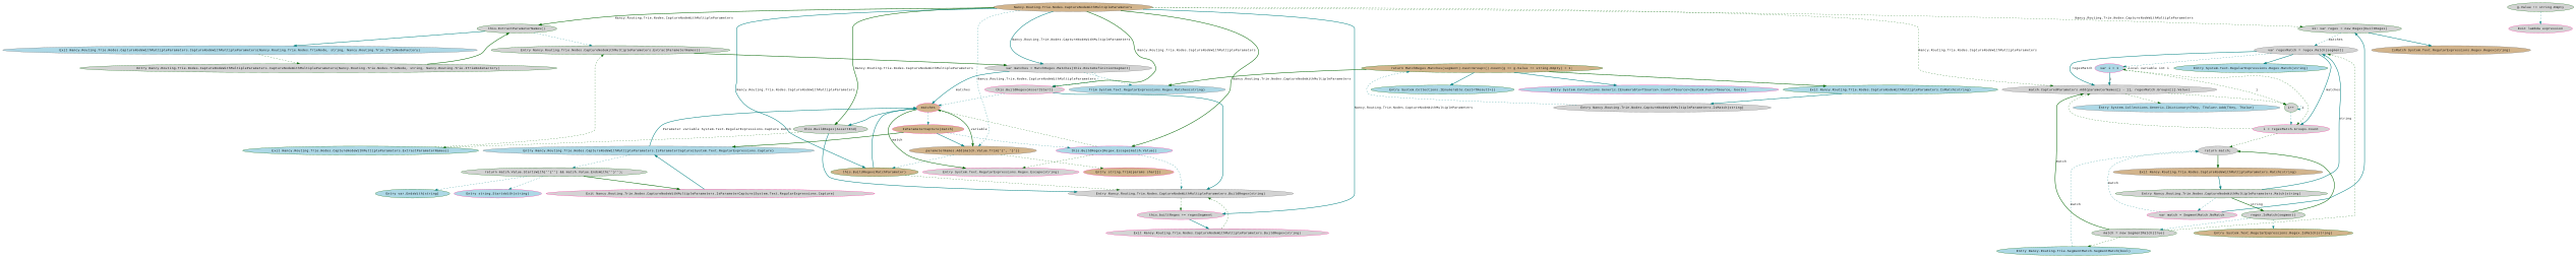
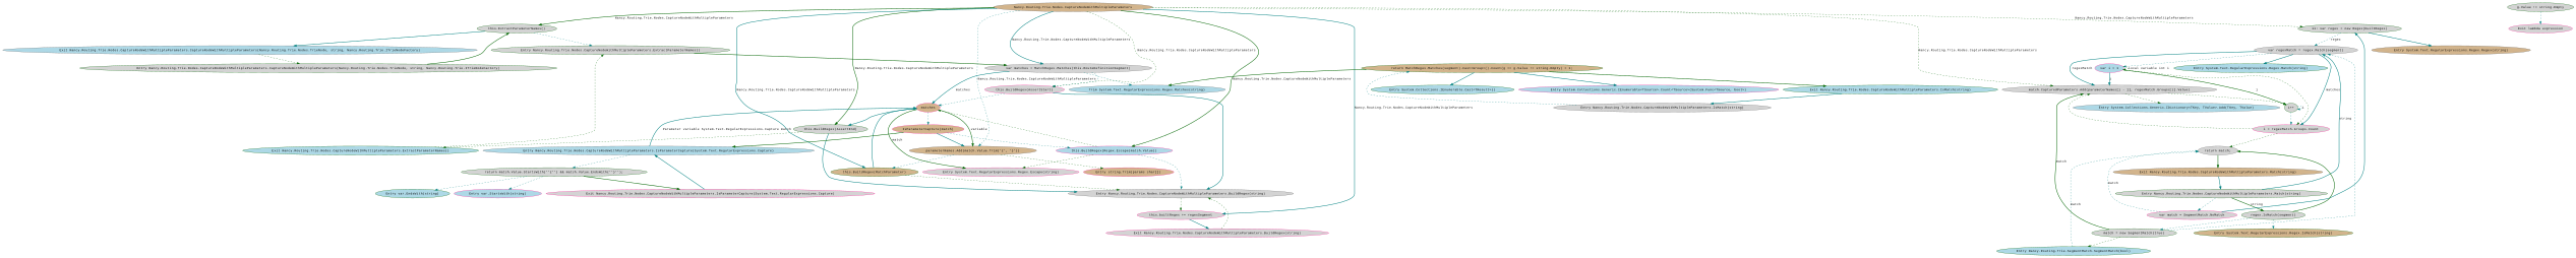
  digraph {
    fontname="Liberation Mono"
    node [color=darkgreen fillcolor=lightgrey fontname="Liberation Mono" style=filled cluster="Nancy.Routing.Trie.Nodes.CaptureNodeWithMultipleParameters.Match(string)" span="0-0"]
    edge [color=teal fontname="Liberation Mono" style=dashed]
    n1 [color=gray40 fillcolor=tan label="Nancy.Routing.Trie.Nodes.CaptureNodeWithMultipleParameters" cluster="" span=""]
    n2 [cluster="Nancy.Routing.Trie.Nodes.CaptureNodeWithMultipleParameters.CaptureNodeWithMultipleParameters(Nancy.Routing.Trie.Nodes.TrieNode, string, Nancy.Routing.Trie.ITrieNodeFactory)" label="this.ExtractParameterNames()" span="34-34"]
    n3 [community=0 label="11: var regex = new Regex(builtRegex)" span="68-68"]
    n4 [color=gray40 label="match.CapturedParameters.Add(parameterNames[i - 1], regexMatch.Groups[i].Value)" span="76-76"]
    n5 [cluster="Nancy.Routing.Trie.Nodes.CaptureNodeWithMultipleParameters.ExtractParameterNames()" color=gray40 label="var matches = MatchRegex.Matches(this.RouteDefinitionSegment)" span="87-87"]
    n6 [cluster="Nancy.Routing.Trie.Nodes.CaptureNodeWithMultipleParameters.ExtractParameterNames()" color=deeppink label="this.BuildRegex(AssertStart)" span="88-88"]
    n7 [cluster="Nancy.Routing.Trie.Nodes.CaptureNodeWithMultipleParameters.ExtractParameterNames()" label="this.BuildRegex(AssertEnd)" span="101-101"]
    n8 [cluster="Nancy.Routing.Trie.Nodes.CaptureNodeWithMultipleParameters.ExtractParameterNames()" color=gray40 fillcolor=tan label="parameterNames.Add(match.Value.Trim('{', '}'))" span="93-93"]
    n9 [cluster="Nancy.Routing.Trie.Nodes.CaptureNodeWithMultipleParameters.ExtractParameterNames()" color=deeppink fillcolor=lightblue label="this.BuildRegex(Regex.Escape(match.Value))" span="98-98"]
    n10 [cluster="Nancy.Routing.Trie.Nodes.CaptureNodeWithMultipleParameters.ExtractParameterNames()" fillcolor=tan label="this.BuildRegex(MatchParameter)" span="94-94"]
    n11 [cluster="Nancy.Routing.Trie.Nodes.CaptureNodeWithMultipleParameters.BuildRegex(string)" color=deeppink label="this.builtRegex += regexSegment" span="106-106"]
    n12 [cluster="Nancy.Routing.Trie.Nodes.CaptureNodeWithMultipleParameters.CaptureNodeWithMultipleParameters(Nancy.Routing.Trie.Nodes.TrieNode, string, Nancy.Routing.Trie.ITrieNodeFactory)" color=gray40 fillcolor=lightblue label="Exit Nancy.Routing.Trie.Nodes.CaptureNodeWithMultipleParameters.CaptureNodeWithMultipleParameters(Nancy.Routing.Trie.Nodes.TrieNode, string, Nancy.Routing.Trie.ITrieNodeFactory)" span="31-31"]
    n13 [cluster="Nancy.Routing.Trie.Nodes.CaptureNodeWithMultipleParameters.ExtractParameterNames()" label="Entry Nancy.Routing.Trie.Nodes.CaptureNodeWithMultipleParameters.ExtractParameterNames()" span="85-85"]
    n14 [color=gray40 label="var regexMatch = regex.Match(segment)" span="73-73"]
-   n15 [cluster="System.Text.RegularExpressions.Regex.Regex(string)" color=gray40 fillcolor=tan label="IsMatch System.Text.RegularExpressions.Regex.Regex(string)"]
+   n15 [cluster="System.Text.RegularExpressions.Regex.Regex(string)" color=gray40 fillcolor=tan label="Entry System.Text.RegularExpressions.Regex.Regex(string)"]
    n16 [label="i++" span="74-74"]
    n17 [cluster="System.Collections.Generic.IDictionary<TKey, TValue>.Add(TKey, TValue)" color=gray40 fillcolor=lightblue label="Entry System.Collections.Generic.IDictionary<TKey, TValue>.Add(TKey, TValue)"]
    n18 [cluster="System.Text.RegularExpressions.Regex.Matches(string)" color=gray40 fillcolor=lightblue label="Trim System.Text.RegularExpressions.Regex.Matches(string)"]
    n19 [cluster="Nancy.Routing.Trie.Nodes.CaptureNodeWithMultipleParameters.ExtractParameterNames()" color=deeppink fillcolor=tan label=matches span="89-89"]
    n20 [cluster="Nancy.Routing.Trie.Nodes.CaptureNodeWithMultipleParameters.BuildRegex(string)" color=gray40 label="Entry Nancy.Routing.Trie.Nodes.CaptureNodeWithMultipleParameters.BuildRegex(string)" span="104-104"]
    n21 [cluster="Nancy.Routing.Trie.Nodes.CaptureNodeWithMultipleParameters.ExtractParameterNames()" fillcolor=lightblue label="Exit Nancy.Routing.Trie.Nodes.CaptureNodeWithMultipleParameters.ExtractParameterNames()" span="85-85"]
    n22 [cluster="string.Trim(params char[])" color=deeppink fillcolor=tan label="Entry string.Trim(params char[])"]
    n23 [cluster="System.Text.RegularExpressions.Regex.Escape(string)" color=deeppink label="Entry System.Text.RegularExpressions.Regex.Escape(string)"]
    n24 [cluster="Nancy.Routing.Trie.Nodes.CaptureNodeWithMultipleParameters.BuildRegex(string)" color=deeppink label="Exit Nancy.Routing.Trie.Nodes.CaptureNodeWithMultipleParameters.BuildRegex(string)" span="104-104"]
    n25 [cluster="Nancy.Routing.Trie.Nodes.CaptureNodeWithMultipleParameters.CaptureNodeWithMultipleParameters(Nancy.Routing.Trie.Nodes.TrieNode, string, Nancy.Routing.Trie.ITrieNodeFactory)" label="Entry Nancy.Routing.Trie.Nodes.CaptureNodeWithMultipleParameters.CaptureNodeWithMultipleParameters(Nancy.Routing.Trie.Nodes.TrieNode, string, Nancy.Routing.Trie.ITrieNodeFactory)" span="31-31"]
    n26 [cluster="Nancy.Routing.Trie.Nodes.CaptureNodeWithMultipleParameters.IsMatch(string)" color=gray40 label="Entry Nancy.Routing.Trie.Nodes.CaptureNodeWithMultipleParameters.IsMatch(string)" span="42-42"]
    n27 [cluster="Nancy.Routing.Trie.Nodes.CaptureNodeWithMultipleParameters.IsMatch(string)" fillcolor=tan label="return MatchRegex.Matches(segment).Cast<Group>().Count(g => g.Value != string.Empty) > 1;" span="44-44"]
    n28 [cluster="Nancy.Routing.Trie.Nodes.CaptureNodeWithMultipleParameters.IsMatch(string)" fillcolor=lightblue label="Exit Nancy.Routing.Trie.Nodes.CaptureNodeWithMultipleParameters.IsMatch(string)" span="42-42"]
    n29 [cluster="System.Collections.IEnumerable.Cast<TResult>()" fillcolor=lightblue label="Entry System.Collections.IEnumerable.Cast<TResult>()"]
    n30 [cluster="System.Collections.Generic.IEnumerable<TSource>.Count<TSource>(System.Func<TSource, bool>)" color=deeppink fillcolor=lightblue label="Entry System.Collections.Generic.IEnumerable<TSource>.Count<TSource>(System.Func<TSource, bool>)"]
    n31 [cluster="lambda expression" label="g.Value != string.Empty" span="44-44"]
    n32 [cluster="lambda expression" color=deeppink label="Exit lambda expression" span="44-44"]
    n33 [cluster="Nancy.Routing.Trie.Nodes.CaptureNodeWithMultipleParameters.IsParameterCapture(System.Text.RegularExpressions.Capture)" color=gray40 fillcolor=lightblue label="Entry Nancy.Routing.Trie.Nodes.CaptureNodeWithMultipleParameters.IsParameterCapture(System.Text.RegularExpressions.Capture)" span="47-47"]
    n34 [cluster="Nancy.Routing.Trie.Nodes.CaptureNodeWithMultipleParameters.IsParameterCapture(System.Text.RegularExpressions.Capture)" label="return match.Value.StartsWith(''{'') && match.Value.EndsWith(''}'');" span="49-49"]
    n35 [cluster="Nancy.Routing.Trie.Nodes.CaptureNodeWithMultipleParameters.IsParameterCapture(System.Text.RegularExpressions.Capture)" color=deeppink label="Exit Nancy.Routing.Trie.Nodes.CaptureNodeWithMultipleParameters.IsParameterCapture(System.Text.RegularExpressions.Capture)" span="47-47"]
-   n36 [cluster="string.StartsWith(string)" color=deeppink fillcolor=lightblue label="Entry string.StartsWith(string)"]
+   n36 [cluster="string.StartsWith(string)" color=deeppink fillcolor=lightblue label="Entry var.StartsWith(string)"]
    n37 [cluster="string.EndsWith(string)" fillcolor=lightblue label="Entry var.EndsWith(string)"]
    n38 [cluster="Nancy.Routing.Trie.Nodes.CaptureNodeWithMultipleParameters.ExtractParameterNames()" color=deeppink fillcolor=tan label="IsParameterCapture(match)" span="91-91"]
    n39 [label="Entry Nancy.Routing.Trie.Nodes.CaptureNodeWithMultipleParameters.Match(string)" span="65-65"]
    n40 [color=deeppink label="var match = SegmentMatch.NoMatch" span="67-67"]
    n41 [label="regex.IsMatch(segment)" span="70-70"]
    n42 [color=gray40 label="return match;" span="79-79"]
    n43 [label="match = new SegmentMatch(true)" span="72-72"]
    n44 [cluster="System.Text.RegularExpressions.Regex.IsMatch(string)" fillcolor=tan label="Entry System.Text.RegularExpressions.Regex.IsMatch(string)"]
    n45 [color=deeppink fillcolor=lightblue label="var i = 1" span="74-74"]
    n46 [cluster="System.Text.RegularExpressions.Regex.Match(string)" fillcolor=lightblue label="Entry System.Text.RegularExpressions.Regex.Match(string)"]
    n47 [color=deeppink label="i < regexMatch.Groups.Count" span="74-74"]
    n48 [color=gray40 fillcolor=tan label="Exit Nancy.Routing.Trie.Nodes.CaptureNodeWithMultipleParameters.Match(string)" span="65-65"]
    n49 [cluster="Nancy.Routing.Trie.SegmentMatch.SegmentMatch(bool)" fillcolor=lightblue label="Entry Nancy.Routing.Trie.SegmentMatch.SegmentMatch(bool)" span="26-26"]
    n1 -> n2 [color=darkgreen label="Nancy.Routing.Trie.Nodes.CaptureNodeWithMultipleParameters" style=bold]
    n1 -> n3 [color=darkgreen label="Nancy.Routing.Trie.Nodes.CaptureNodeWithMultipleParameters"]
    n1 -> n4 [color=darkgreen label="Nancy.Routing.Trie.Nodes.CaptureNodeWithMultipleParameters"]
    n1 -> n5 [label="Nancy.Routing.Trie.Nodes.CaptureNodeWithMultipleParameters" style=bold]
-   n1 -> n6 [color=darkgreen label="Nancy.Routing.Trie.Nodes.CaptureNodeWithMultipleParameters" style=bold]
+   n1 -> n6 [color=darkgreen label="Nancy.Routing.Trie.Nodes.CaptureNodeWithMultipleParameters"]
    n1 -> n7 [color=darkgreen label="Nancy.Routing.Trie.Nodes.CaptureNodeWithMultipleParameters" style=bold]
    n1 -> n8 [label="Nancy.Routing.Trie.Nodes.CaptureNodeWithMultipleParameters"]
    n1 -> n9 [color=darkgreen label="Nancy.Routing.Trie.Nodes.CaptureNodeWithMultipleParameters" style=bold]
    n1 -> n10 [label="Nancy.Routing.Trie.Nodes.CaptureNodeWithMultipleParameters" style=bold]
    n1 -> n11 [label="Nancy.Routing.Trie.Nodes.CaptureNodeWithMultipleParameters" style=bold]
    n2 -> n12 [style=bold]
    n2 -> n13
-   n3 -> n14 [label=matches]
+   n3 -> n14 [label=regex]
    n3 -> n15 [style=bold]
    n4 -> n16 [color=darkgreen]
    n4 -> n17 [color=darkgreen]
    n5 -> n6
    n5 -> n18
    n5 -> n19 [label=matches style=bold]
    n6 -> n19
    n6 -> n20 [style=bold]
    n7 -> n20 [style=bold]
    n7 -> n21 [color=darkgreen]
    n8 -> n10
    n8 -> n22 [color=darkgreen]
    n9 -> n19 [color=darkgreen]
    n9 -> n20
    n9 -> n23 [color=darkgreen]
    n10 -> n19 [style=bold]
    n10 -> n20 [color=darkgreen]
    n11 -> n24 [style=bold]
    n12 -> n25 [color=darkgreen]
    n13 -> n5 [color=darkgreen style=bold]
    n14 -> n4 [label=regexMatch style=bold]
    n14 -> n45
    n14 -> n46 [style=bold]
    n14 -> n47 [label=matches style=bold]
    n16 -> n16 [label=i]
    n16 -> n47
    n19 -> n7 [style=bold]
    n19 -> n8 [color=darkgreen label=variable style=bold]
    n19 -> n23 [color=darkgreen label=match style=bold]
    n19 -> n38
    n20 -> n11 [color=darkgreen]
    n21 -> n13 [color=darkgreen]
    n24 -> n20 [color=darkgreen]
    n25 -> n2 [color=darkgreen style=bold]
    n26 -> n27
    n27 -> n18 [color=darkgreen style=bold]
    n27 -> n28 [color=darkgreen style=bold]
    n27 -> n29 [style=bold]
    n27 -> n30 [style=bold]
    n28 -> n26 [style=bold]
    n31 -> n32
    n33 -> n19 [label="Parameter variable System.Text.RegularExpressions.Capture match" style=bold]
    n33 -> n34
    n34 -> n35 [color=darkgreen style=bold]
    n34 -> n36
    n34 -> n37
    n35 -> n33 [style=bold]
    n38 -> n8 [style=bold]
    n38 -> n9
    n38 -> n33 [color=darkgreen style=bold]
    n39 -> n14 [label=string style=bold]
    n39 -> n40
    n39 -> n41 [color=darkgreen label=string style=bold]
    n40 -> n3 [style=bold]
    n40 -> n42 [label=match]
    n41 -> n42 [color=darkgreen style=bold]
    n41 -> n43
    n41 -> n44
    n42 -> n48 [color=darkgreen style=bold]
    n43 -> n4 [color=darkgreen label=match style=bold]
-   n43 -> n14 [color=darkgreen]
+   n43 -> n14
    n43 -> n49 [color=darkgreen]
    n45 -> n4 [label=i style=bold]
-   n45 -> n16 [color=darkgreen label=i]
+   n45 -> n16 [color=darkgreen label=i style=bold]
    n45 -> n45 [color=darkgreen label="Local variable int i"]
    n45 -> n47 [color=darkgreen]
    n47 -> n4 [color=darkgreen]
    n47 -> n42 [color=darkgreen]
    n48 -> n39 [style=bold]
    n49 -> n42 [label=match]
  }
